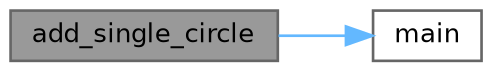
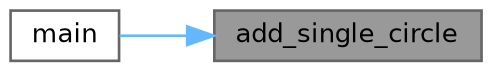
  digraph {
    rankdir=RL
    node [fontname=Helvetica fontsize=10 shape=box style=filled]
    n1 [color=gray40 fillcolor=grey60 fontcolor=black height=0.2 label=add_single_circle width=0.4]
    n2 [color=grey40 fillcolor=white height=0.2 label=main width=0.4]
-   n2 -> n1 [color=steelblue1 dir=back fontname=Helvetica fontsize=10 labelfontname=Helvetica labelfontsize=10 style=solid]
+   n1 -> n2 [color=steelblue1 dir=back fontname=Helvetica fontsize=10 labelfontname=Helvetica labelfontsize=10 style=solid]
  }
